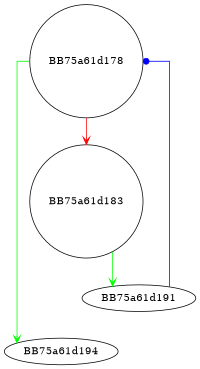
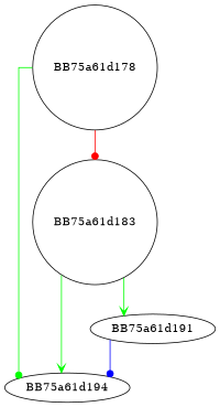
  digraph {
    splines=ortho
    node [shape=ellipse]
    edge [arrowhead=dot color=green]
    BB75a61d194
    BB75a61d178 [shape=circle]
    BB75a61d183 [shape=circle]
    BB75a61d191
-   BB75a61d178 -> BB75a61d194 [arrowhead=vee]
-   BB75a61d178 -> BB75a61d183 [arrowhead=vee color=red]
+   BB75a61d178 -> BB75a61d194
+   BB75a61d178 -> BB75a61d183 [color=red]
+   BB75a61d183 -> BB75a61d194 [arrowhead=vee]
    BB75a61d183 -> BB75a61d191 [arrowhead=vee]
-   BB75a61d191 -> BB75a61d178 [color=blue]
+   BB75a61d191 -> BB75a61d194 [color=blue]
  }
